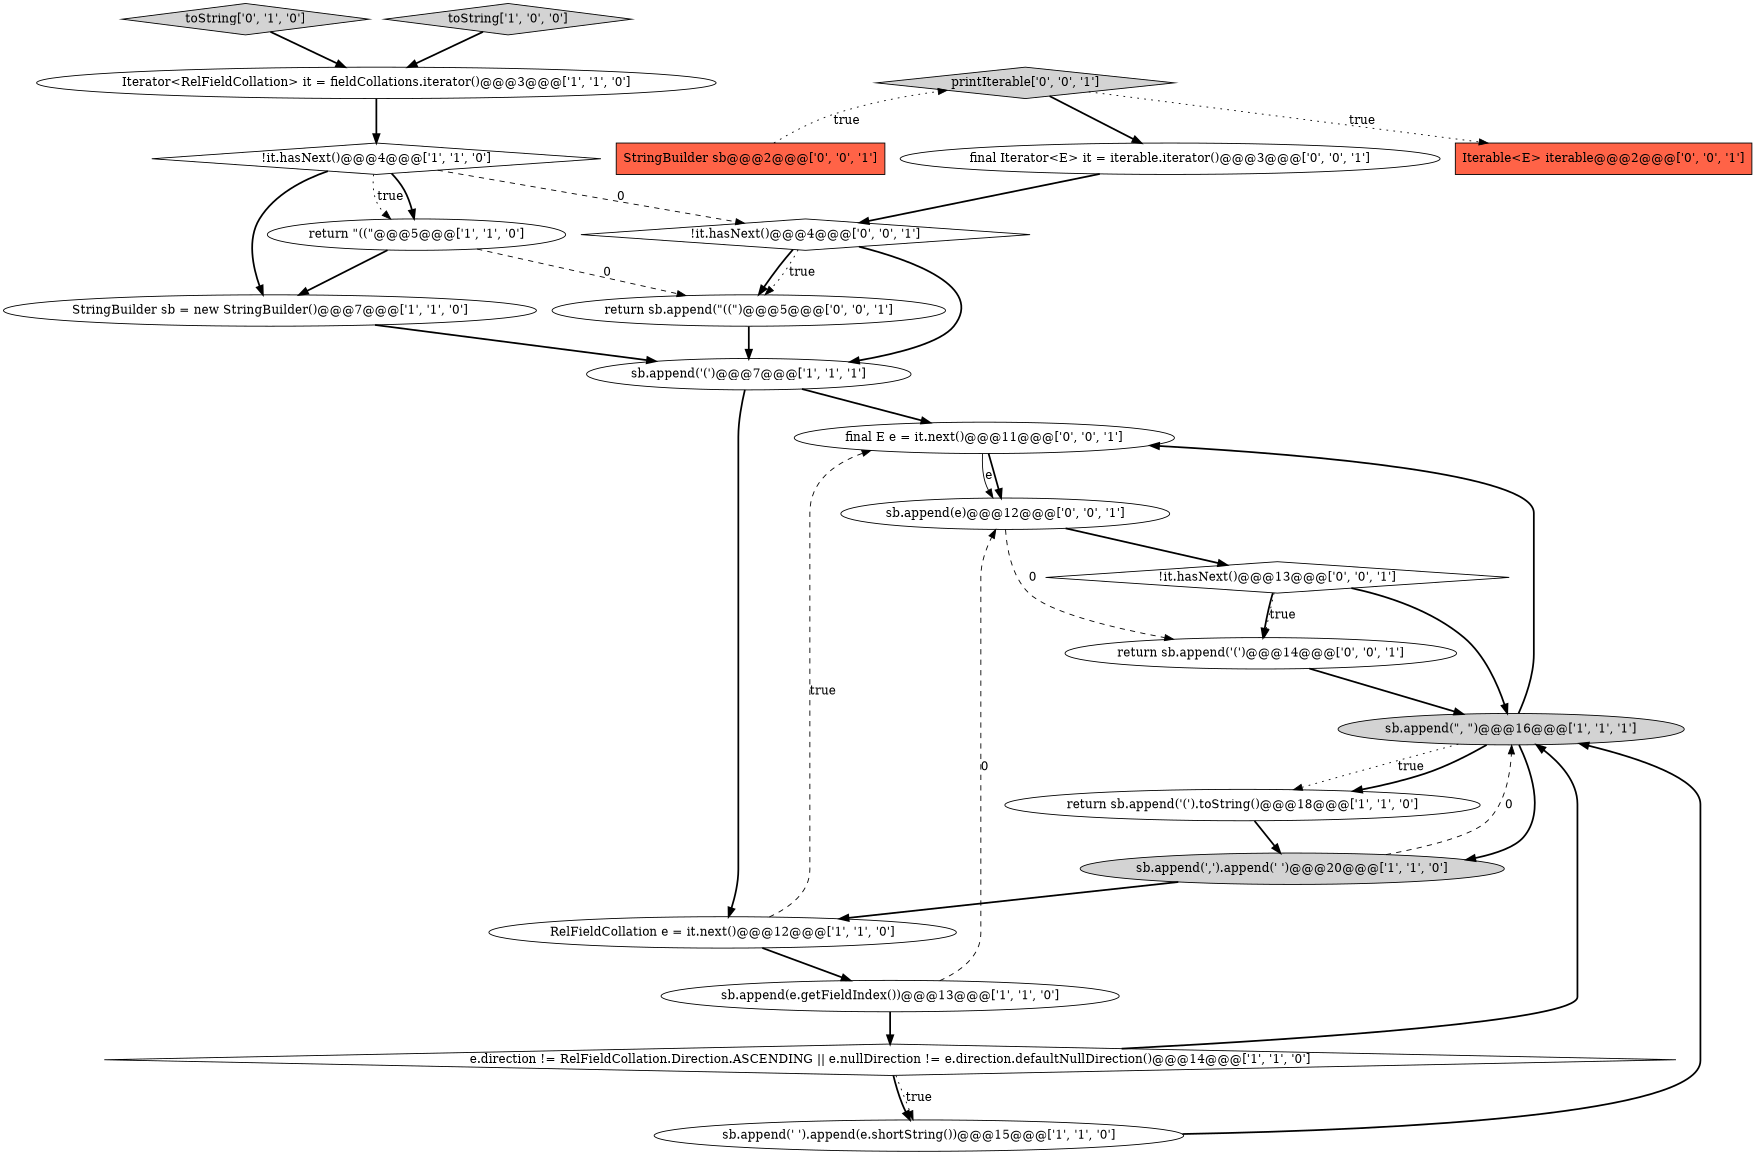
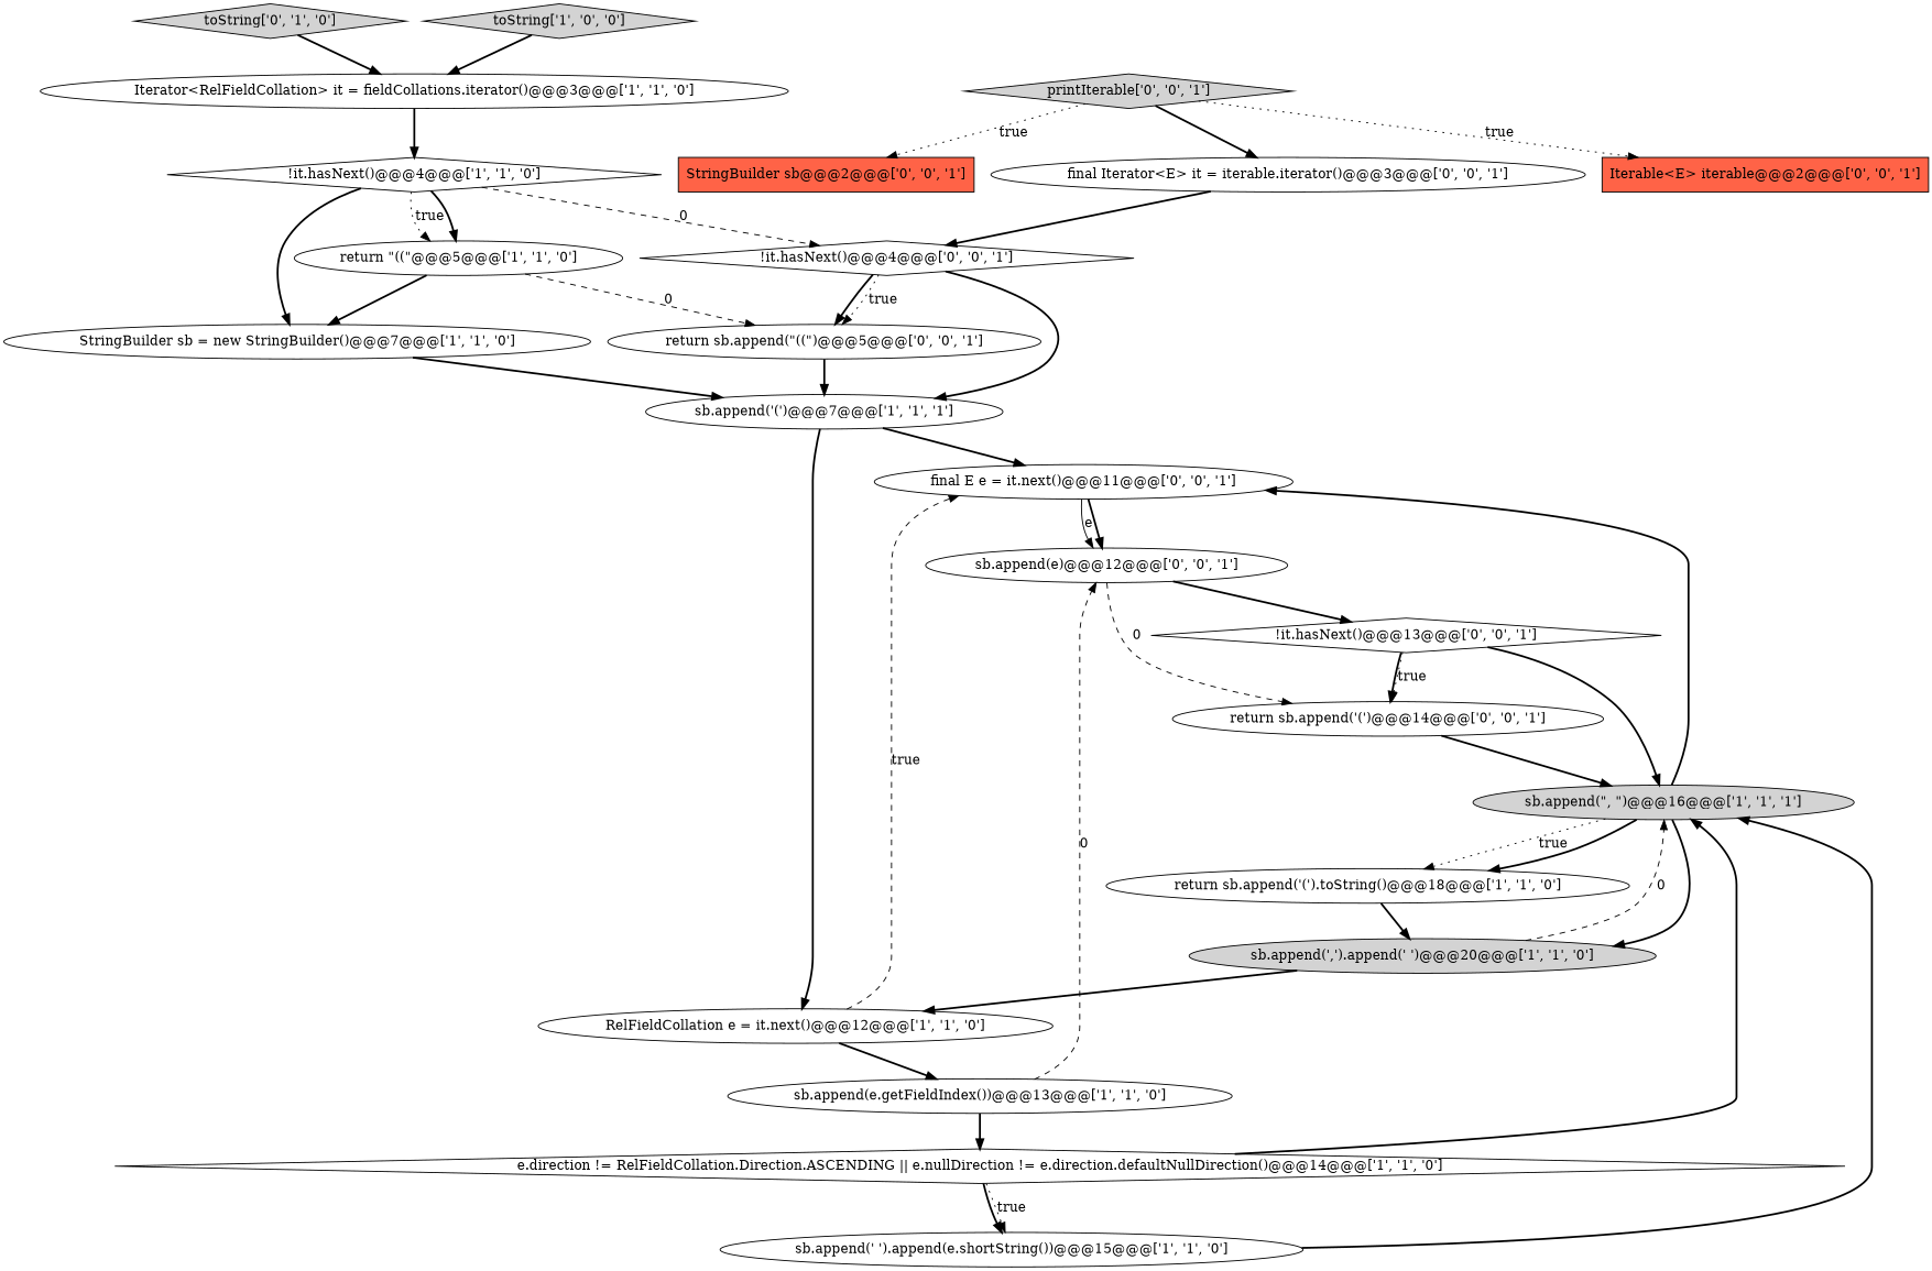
  digraph {
    node [fillcolor=white shape=ellipse style=filled]
    edge [style=bold]
    n1 [label="return \"((\"@@@5@@@['1', '1', '0']"]
    n2 [label="StringBuilder sb = new StringBuilder()@@@7@@@['1', '1', '0']"]
    n3 [label="return sb.append(\"((\")@@@5@@@['0', '0', '1']"]
    n4 [label="sb.append('(')@@@7@@@['1', '1', '1']"]
    n5 [label="sb.append(' ').append(e.shortString())@@@15@@@['1', '1', '0']"]
    n6 [fillcolor=lightgray label="sb.append(\", \")@@@16@@@['1', '1', '1']"]
    n7 [fillcolor=lightgray label="sb.append(',').append(' ')@@@20@@@['1', '1', '0']"]
    n8 [label="final E e = it.next()@@@11@@@['0', '0', '1']"]
    n9 [label="return sb.append('(').toString()@@@18@@@['1', '1', '0']"]
    n10 [fillcolor=lightgray label="toString['0', '1', '0']" shape=diamond]
    n11 [label="Iterator<RelFieldCollation> it = fieldCollations.iterator()@@@3@@@['1', '1', '0']"]
    n12 [label="!it.hasNext()@@@4@@@['1', '1', '0']" shape=diamond]
    n13 [label="RelFieldCollation e = it.next()@@@12@@@['1', '1', '0']"]
    n14 [label="sb.append(e.getFieldIndex())@@@13@@@['1', '1', '0']"]
    n15 [fillcolor=lightgray label="printIterable['0', '0', '1']" shape=diamond]
    n16 [fillcolor=tomato label="Iterable<E> iterable@@@2@@@['0', '0', '1']" shape=box]
    n17 [fillcolor=tomato label="StringBuilder sb@@@2@@@['0', '0', '1']" shape=box]
    n18 [label="final Iterator<E> it = iterable.iterator()@@@3@@@['0', '0', '1']"]
    n19 [label="!it.hasNext()@@@4@@@['0', '0', '1']" shape=diamond]
    n20 [fillcolor=lightgray label="toString['1', '0', '0']" shape=diamond]
    n21 [label="sb.append(e)@@@12@@@['0', '0', '1']"]
    n22 [label="e.direction != RelFieldCollation.Direction.ASCENDING || e.nullDirection != e.direction.defaultNullDirection()@@@14@@@['1', '1', '0']" shape=diamond]
    n23 [label="!it.hasNext()@@@13@@@['0', '0', '1']" shape=diamond]
    n24 [label="return sb.append('(')@@@14@@@['0', '0', '1']"]
    n1 -> n2
    n1 -> n3 [label=0 style=dashed]
    n2 -> n4
    n3 -> n4
    n4 -> n8
    n4 -> n13
    n5 -> n6
    n6 -> n7
    n6 -> n8
    n6 -> n9 [label=true style=dotted]
    n6 -> n9
    n7 -> n6 [label=0 style=dashed]
    n7 -> n13
    n8 -> n21
    n8 -> n21 [label=e style=solid]
    n9 -> n7
    n10 -> n11
    n11 -> n12
    n12 -> n1 [label=true style=dotted]
    n12 -> n1
    n12 -> n2
    n12 -> n19 [label=0 style=dashed]
    n13 -> n8 [label=true style=dashed]
    n13 -> n14
    n14 -> n21 [label=0 style=dashed]
    n14 -> n22
    n15 -> n16 [label=true style=dotted]
-   n17 -> n15 [label=true style=dotted]
+   n15 -> n17 [label=true style=dotted]
    n15 -> n18
    n18 -> n19
    n19 -> n3
    n19 -> n3 [label=true style=dotted]
    n19 -> n4
    n20 -> n11
    n21 -> n23
    n21 -> n24 [label=0 style=dashed]
    n22 -> n5
    n22 -> n5 [label=true style=dotted]
    n22 -> n6
    n23 -> n6
    n23 -> n24 [label=true style=dotted]
    n23 -> n24
    n24 -> n6
  }
